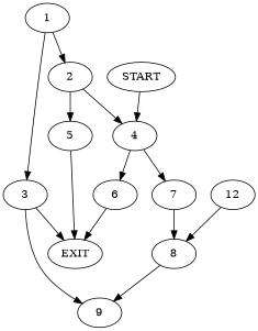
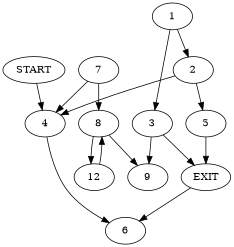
  digraph {
    n1 [label=START]
    4
    1
    2
    3
    n6 [label=EXIT]
    5
    9
    6
    7
    8
    n12 [label=12]
    n1 -> 4
    4 -> 6
-   4 -> 7
+   7 -> 4
    1 -> 2
    1 -> 3
    2 -> 4
    2 -> 5
    3 -> n6
    3 -> 9
    5 -> n6
-   6 -> n6
+   n6 -> 6
    7 -> 8
    8 -> 9
+   8 -> n12
    n12 -> 8
  }
